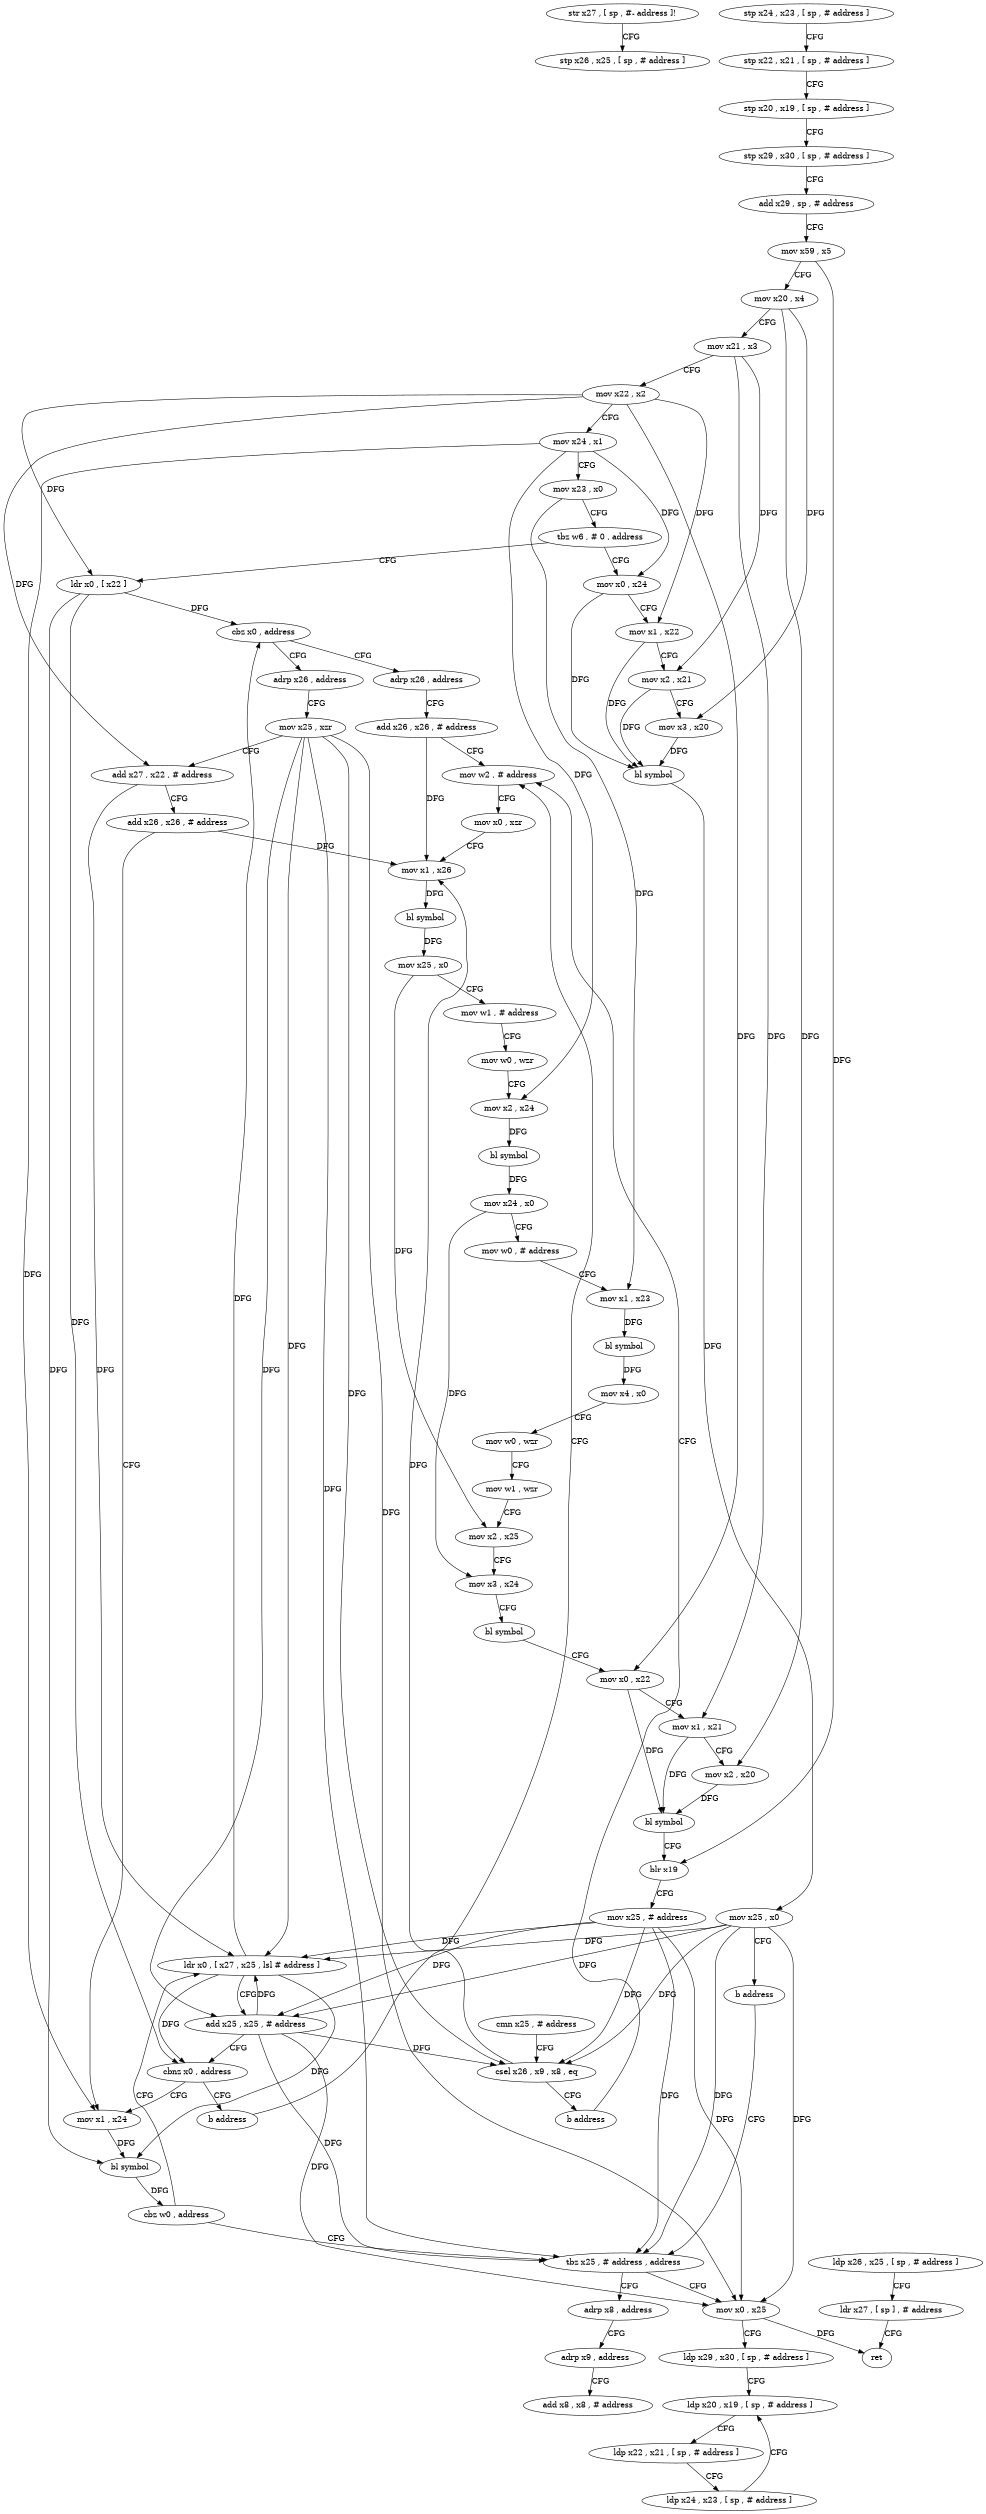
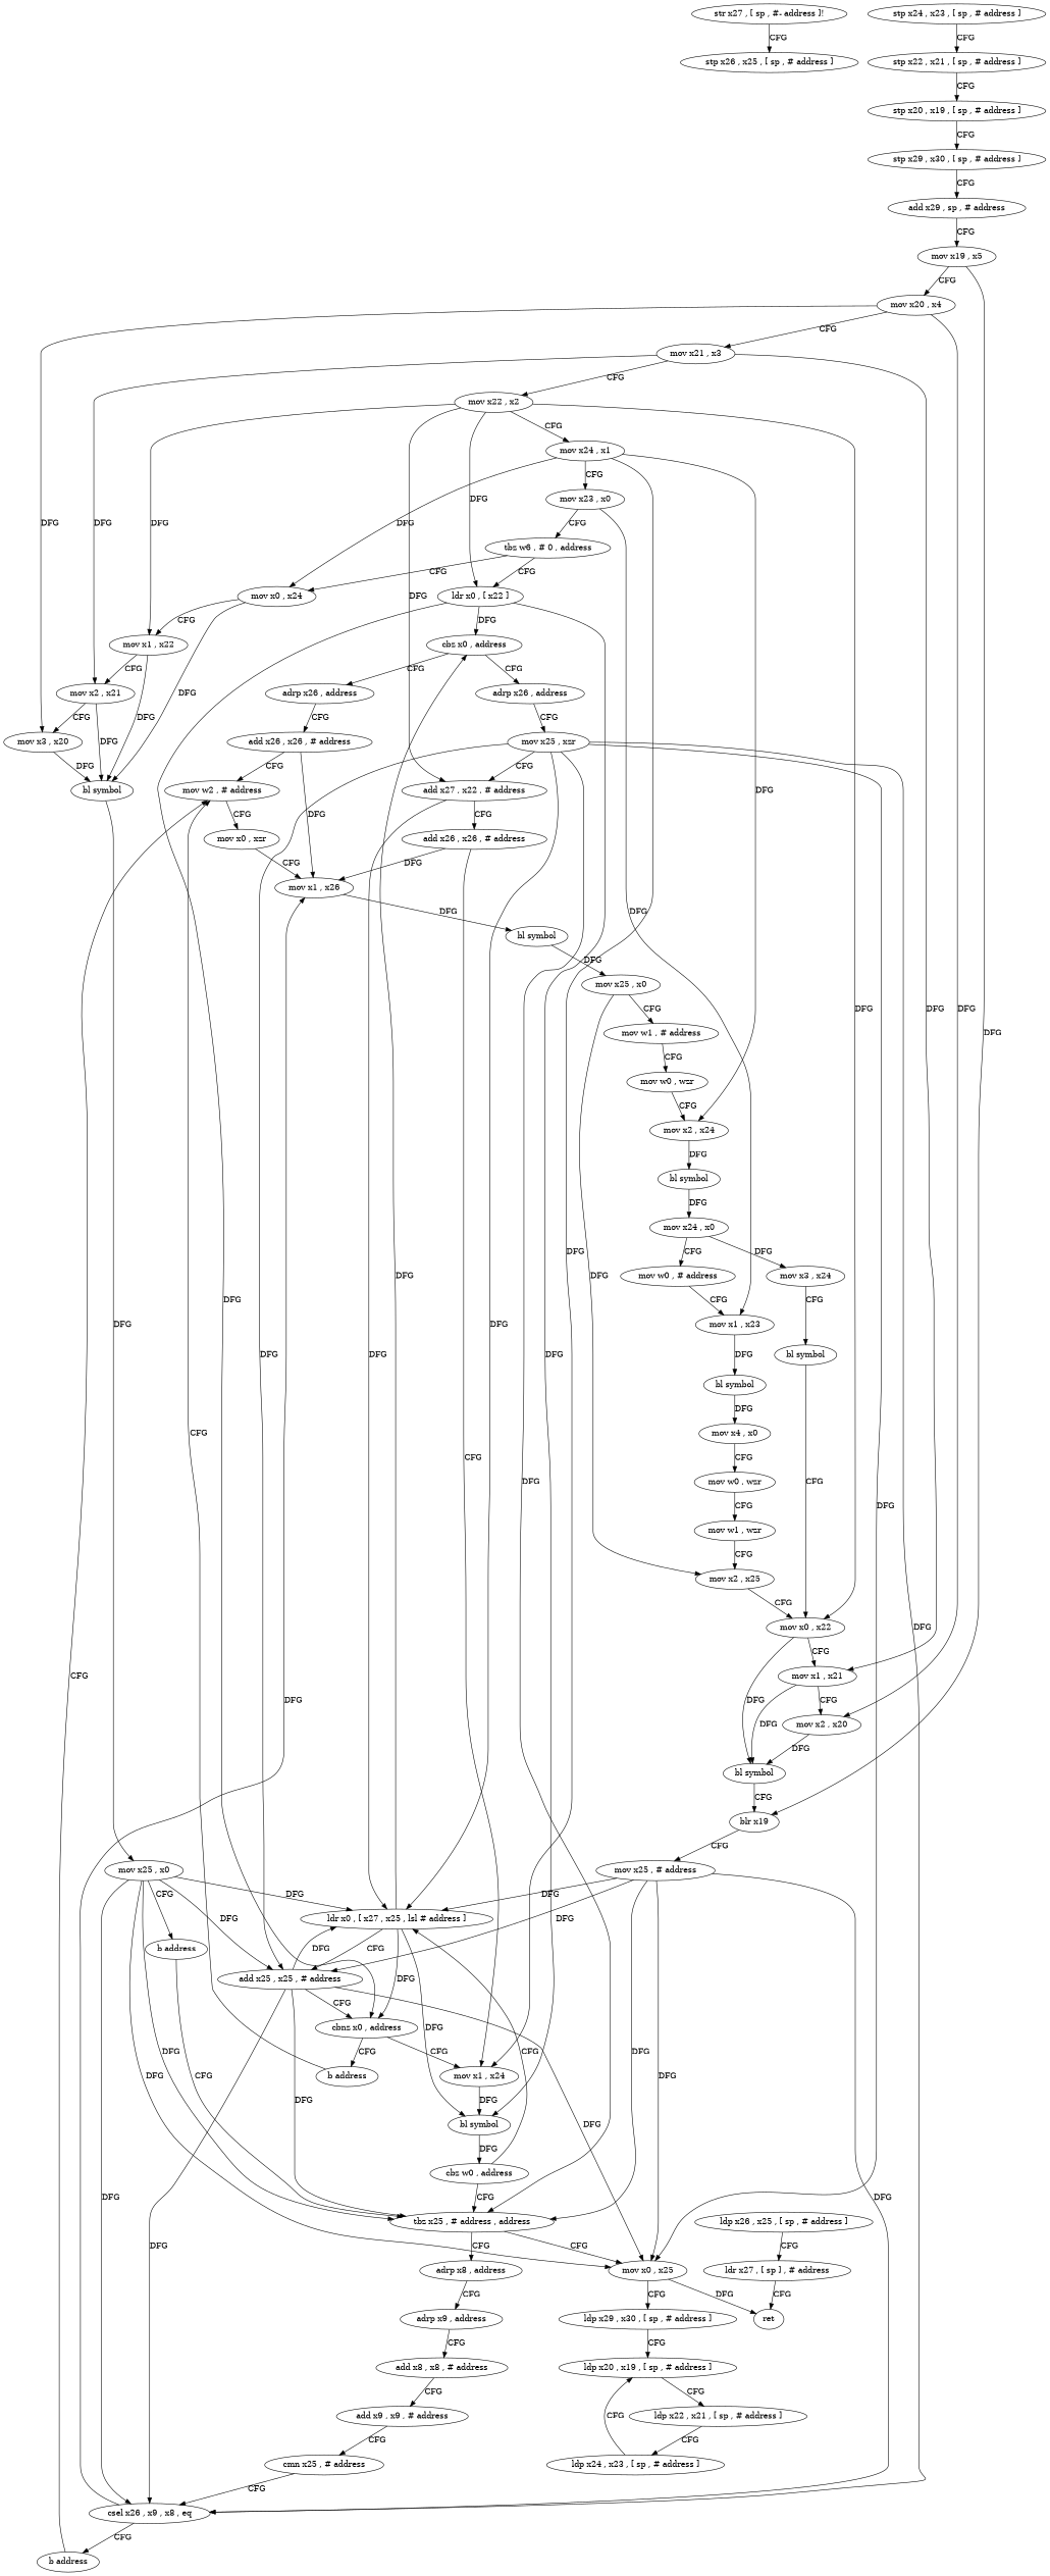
  digraph {
    n1 [label="str x27 , [ sp , #- address ]!"]
    n2 [label="stp x26 , x25 , [ sp , # address ]"]
    n3 [label="stp x24 , x23 , [ sp , # address ]"]
    n4 [label="stp x22 , x21 , [ sp , # address ]"]
    n5 [label="stp x20 , x19 , [ sp , # address ]"]
    n6 [label="stp x29 , x30 , [ sp , # address ]"]
    n7 [label="add x29 , sp , # address"]
-   n8 [label="mov x59 , x5"]
+   n8 [label="mov x19 , x5"]
    n9 [label="mov x20 , x4"]
    n10 [label="blr x19"]
    n11 [label="mov x21 , x3"]
    n12 [label="mov x3 , x20"]
    n13 [label="mov x2 , x20"]
    n14 [label="mov x25 , # address"]
    n15 [label="mov x22 , x2"]
    n16 [label="mov x2 , x21"]
    n17 [label="mov x1 , x21"]
    n18 [label="bl symbol"]
    n19 [label="bl symbol"]
    n20 [label="mov x24 , x1"]
    n21 [label="ldr x0 , [ x22 ]"]
    n22 [label="mov x1 , x22"]
    n23 [label="add x27 , x22 , # address"]
    n24 [label="mov x0 , x22"]
    n25 [label="mov x23 , x0"]
    n26 [label="mov x0 , x24"]
    n27 [label="mov x1 , x24"]
    n28 [label="mov x2 , x24"]
    n29 [label="cbz x0 , address"]
    n30 [label="cbnz x0 , address"]
    n31 [label="bl symbol"]
    n32 [label="ldr x0 , [ x27 , x25 , lsl # address ]"]
    n33 [label="add x26 , x26 , # address"]
    n34 [label="tbz w6 , # 0 , address"]
    n35 [label="mov x1 , x23"]
    n36 [label="bl symbol"]
    n37 [label="bl symbol"]
    n38 [label="adrp x26 , address"]
    n39 [label="adrp x26 , address"]
    n40 [label="b address"]
    n41 [label="cbz w0 , address"]
    n42 [label="mov x25 , x0"]
    n43 [label="add x26 , x26 , # address"]
    n44 [label="mov x25 , xzr"]
    n45 [label="mov w2 , # address"]
    n46 [label="mov x1 , x26"]
    n47 [label="tbz x25 , # address , address"]
    n48 [label="mov x0 , x25"]
    n49 [label="add x25 , x25 , # address"]
    n50 [label="csel x26 , x9 , x8 , eq"]
    n51 [label="b address"]
    n52 [label="adrp x8 , address"]
    n53 [label="ldp x29 , x30 , [ sp , # address ]"]
    n54 [label=ret]
    n55 [label="b address"]
    n56 [label="adrp x9 , address"]
    n57 [label="mov x0 , xzr"]
    n58 [label="bl symbol"]
    n59 [label="ldp x20 , x19 , [ sp , # address ]"]
    n60 [label="add x8 , x8 , # address"]
    n61 [label="ldp x22 , x21 , [ sp , # address ]"]
    n62 [label="ldp x24 , x23 , [ sp , # address ]"]
    n63 [label="ldp x26 , x25 , [ sp , # address ]"]
    n64 [label="ldr x27 , [ sp ] , # address"]
+   n65 [label="add x9 , x9 , # address"]
    n66 [label="cmn x25 , # address"]
    n67 [label="mov x25 , x0"]
    n68 [label="mov w1 , # address"]
    n69 [label="mov x2 , x25"]
    n70 [label="mov w0 , wzr"]
    n71 [label="mov x3 , x24"]
    n72 [label="mov x24 , x0"]
    n73 [label="mov w0 , # address"]
    n74 [label="bl symbol"]
    n75 [label="mov x4 , x0"]
    n76 [label="mov w0 , wzr"]
    n77 [label="mov w1 , wzr"]
    n1 -> n2 [label=CFG]
    n3 -> n4 [label=CFG]
    n4 -> n5 [label=CFG]
    n5 -> n6 [label=CFG]
    n6 -> n7 [label=CFG]
    n7 -> n8 [label=CFG]
    n8 -> n9 [label=CFG]
    n8 -> n10 [label=DFG]
    n9 -> n11 [label=CFG]
    n9 -> n12 [label=DFG]
    n9 -> n13 [label=DFG]
    n10 -> n14 [label=CFG]
    n11 -> n15 [label=CFG]
    n11 -> n16 [label=DFG]
    n11 -> n17 [label=DFG]
    n12 -> n18 [label=DFG]
    n13 -> n19 [label=DFG]
    n14 -> n32 [label=DFG]
    n14 -> n47 [label=DFG]
    n14 -> n48 [label=DFG]
    n14 -> n49 [label=DFG]
    n14 -> n50 [label=DFG]
    n15 -> n20 [label=CFG]
    n15 -> n21 [label=DFG]
    n15 -> n22 [label=DFG]
    n15 -> n23 [label=DFG]
    n15 -> n24 [label=DFG]
    n16 -> n12 [label=CFG]
    n16 -> n18 [label=DFG]
    n17 -> n13 [label=CFG]
    n17 -> n19 [label=DFG]
    n18 -> n42 [label=DFG]
    n19 -> n10 [label=CFG]
    n20 -> n25 [label=CFG]
    n20 -> n26 [label=DFG]
    n20 -> n27 [label=DFG]
    n20 -> n28 [label=DFG]
    n21 -> n29 [label=DFG]
    n21 -> n30 [label=DFG]
    n21 -> n31 [label=DFG]
    n22 -> n16 [label=CFG]
    n22 -> n18 [label=DFG]
    n23 -> n32 [label=DFG]
    n23 -> n33 [label=CFG]
    n24 -> n17 [label=CFG]
    n24 -> n19 [label=DFG]
    n25 -> n34 [label=CFG]
    n25 -> n35 [label=DFG]
    n26 -> n18 [label=DFG]
    n26 -> n22 [label=CFG]
    n27 -> n31 [label=DFG]
    n28 -> n36 [label=DFG]
    n29 -> n38 [label=CFG]
    n29 -> n39 [label=CFG]
    n30 -> n27 [label=CFG]
    n30 -> n40 [label=CFG]
    n31 -> n41 [label=DFG]
    n32 -> n29 [label=DFG]
    n32 -> n30 [label=DFG]
    n32 -> n31 [label=DFG]
    n32 -> n49 [label=CFG]
    n33 -> n27 [label=CFG]
    n33 -> n46 [label=DFG]
    n34 -> n21 [label=CFG]
    n34 -> n26 [label=CFG]
    n35 -> n37 [label=DFG]
    n36 -> n72 [label=DFG]
    n37 -> n75 [label=DFG]
    n38 -> n43 [label=CFG]
    n39 -> n44 [label=CFG]
    n40 -> n45 [label=CFG]
    n41 -> n32 [label=CFG]
    n41 -> n47 [label=CFG]
    n42 -> n32 [label=DFG]
    n42 -> n47 [label=DFG]
    n42 -> n48 [label=DFG]
    n42 -> n49 [label=DFG]
    n42 -> n50 [label=DFG]
    n42 -> n51 [label=CFG]
    n43 -> n45 [label=CFG]
    n43 -> n46 [label=DFG]
    n44 -> n23 [label=CFG]
    n44 -> n32 [label=DFG]
    n44 -> n47 [label=DFG]
    n44 -> n48 [label=DFG]
    n44 -> n49 [label=DFG]
    n44 -> n50 [label=DFG]
    n45 -> n57 [label=CFG]
    n46 -> n58 [label=DFG]
    n47 -> n48 [label=CFG]
    n47 -> n52 [label=CFG]
    n48 -> n53 [label=CFG]
    n48 -> n54 [label=DFG]
    n49 -> n30 [label=CFG]
    n49 -> n32 [label=DFG]
    n49 -> n47 [label=DFG]
    n49 -> n48 [label=DFG]
    n49 -> n50 [label=DFG]
    n50 -> n46 [label=DFG]
    n50 -> n55 [label=CFG]
    n51 -> n47 [label=CFG]
    n52 -> n56 [label=CFG]
    n53 -> n59 [label=CFG]
    n55 -> n45 [label=CFG]
    n56 -> n60 [label=CFG]
    n57 -> n46 [label=CFG]
    n58 -> n67 [label=DFG]
    n59 -> n61 [label=CFG]
+   n60 -> n65 [label=CFG]
    n61 -> n62 [label=CFG]
    n62 -> n59 [label=CFG]
    n63 -> n64 [label=CFG]
    n64 -> n54 [label=CFG]
+   n65 -> n66 [label=CFG]
    n66 -> n50 [label=CFG]
    n67 -> n68 [label=CFG]
    n67 -> n69 [label=DFG]
    n68 -> n70 [label=CFG]
-   n69 -> n71 [label=CFG]
+   n69 -> n24 [label=CFG]
    n70 -> n28 [label=CFG]
    n71 -> n74 [label=CFG]
    n72 -> n71 [label=DFG]
    n72 -> n73 [label=CFG]
    n73 -> n35 [label=CFG]
    n74 -> n24 [label=CFG]
    n75 -> n76 [label=CFG]
    n76 -> n77 [label=CFG]
    n77 -> n69 [label=CFG]
  }
